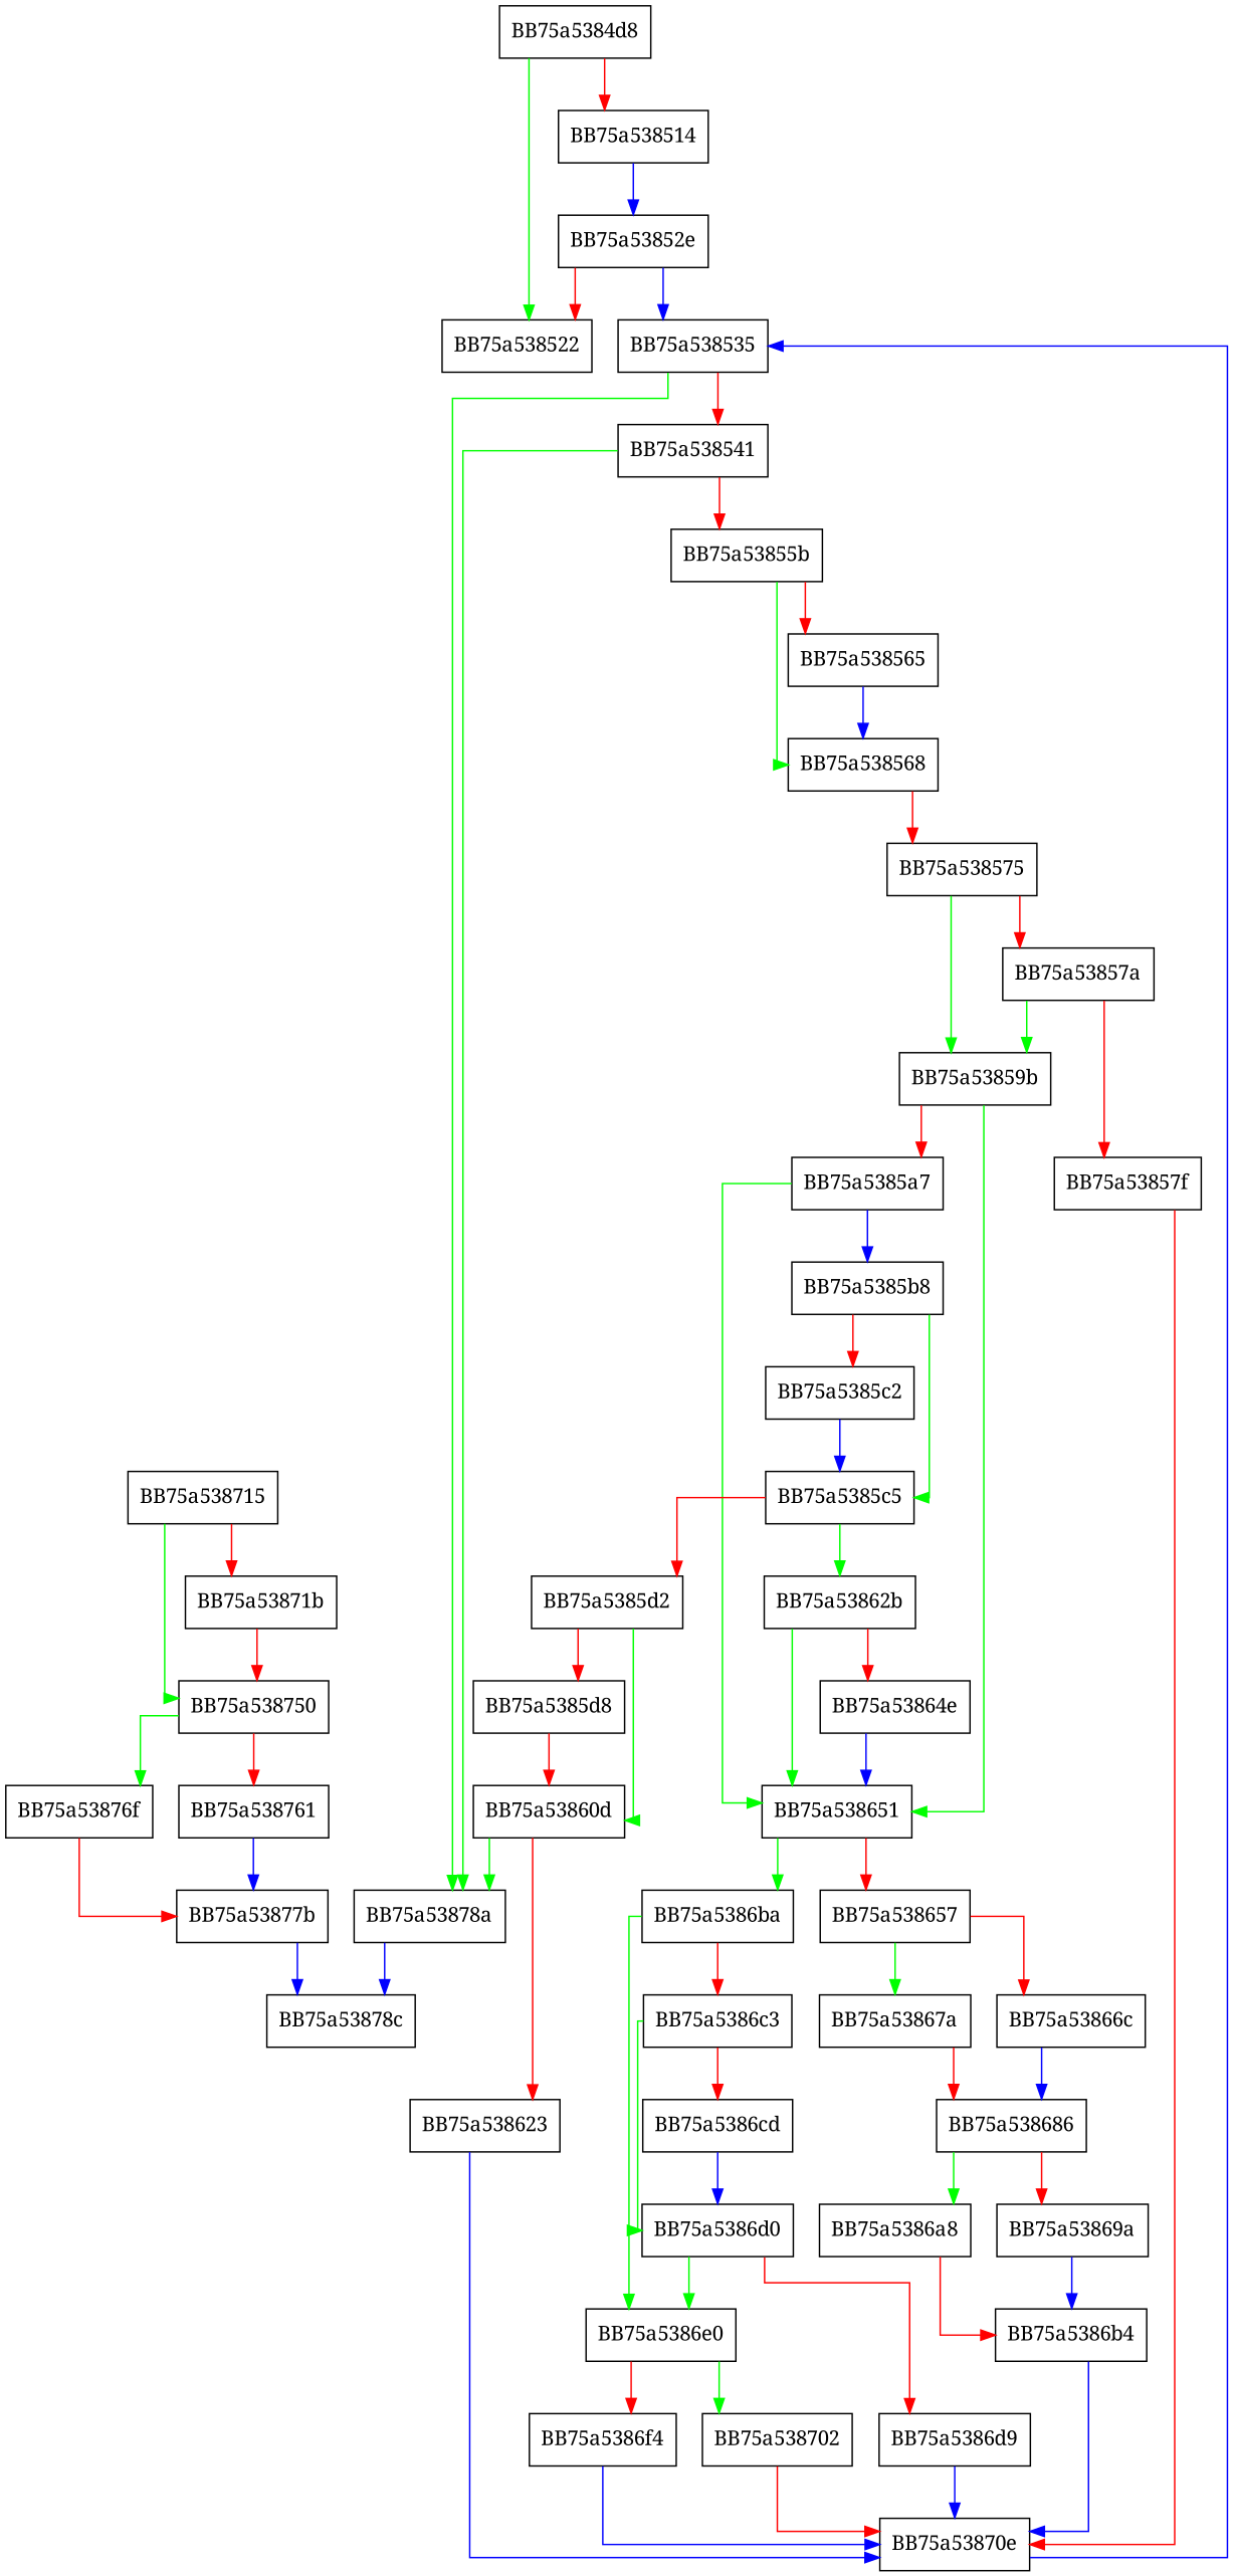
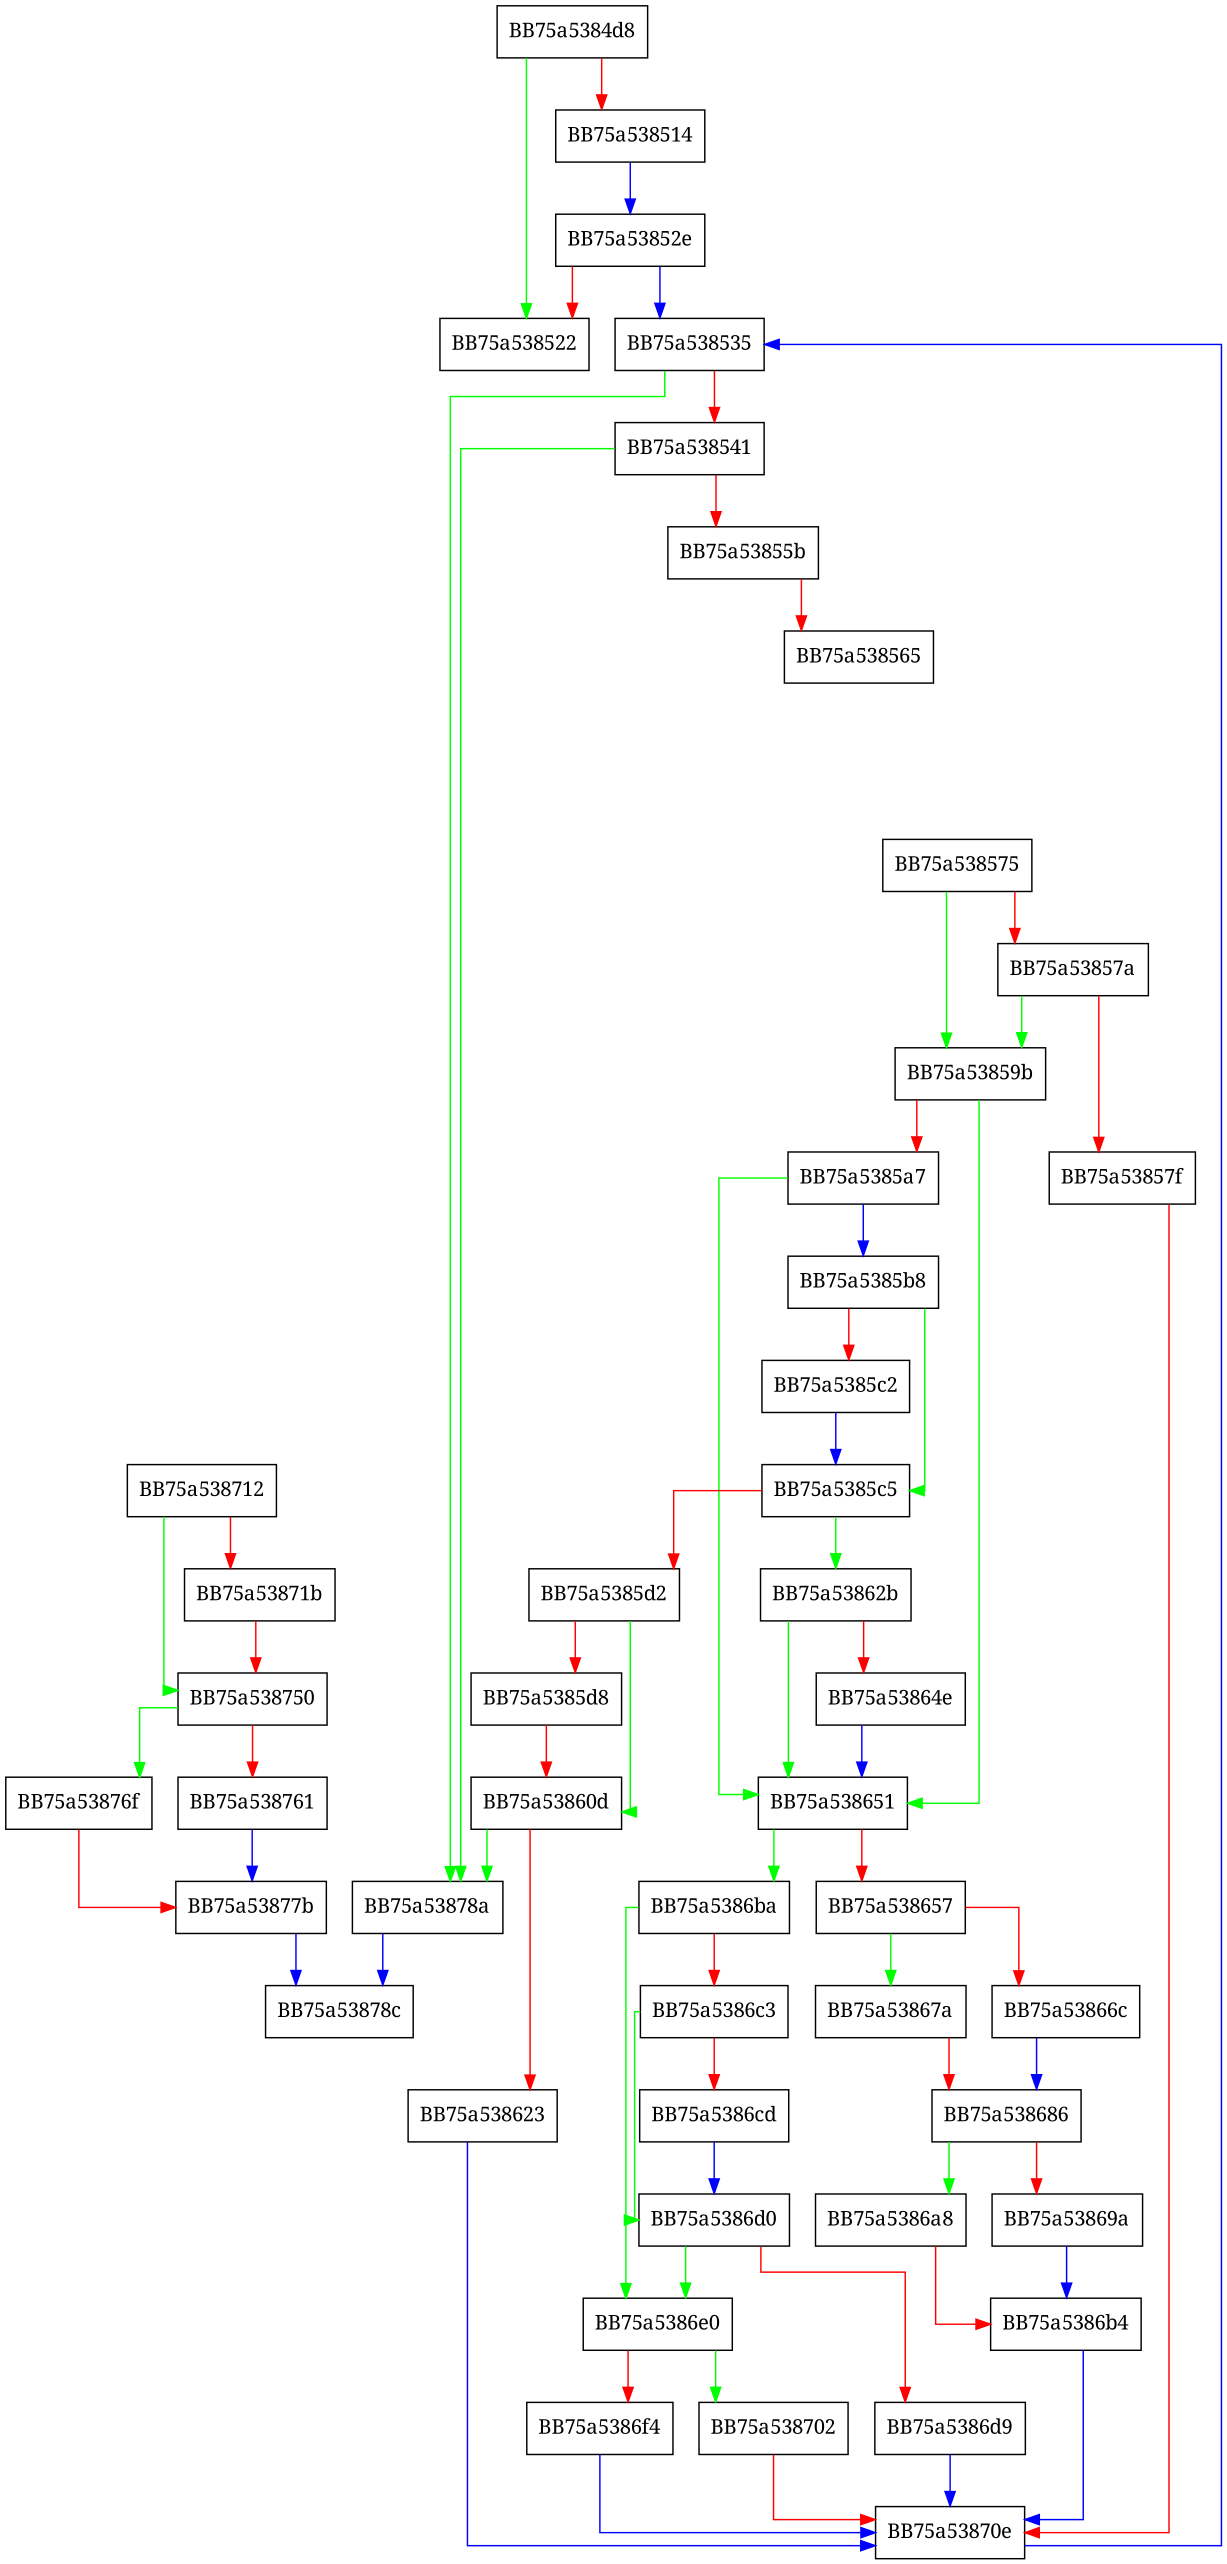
  digraph {
    fontname="Noto Serif"
    splines=ortho
    node [fontname="Noto Serif" shape=box]
    edge [color=red fontname="Noto Serif"]
    BB75a5384d8
    BB75a538522
    BB75a538514
    BB75a53852e
    BB75a538535
    BB75a53878a
    BB75a538541
    BB75a53878c
    BB75a53855b
-   BB75a538568
    BB75a538565
    BB75a538575
-   BB75a538715
+   BB75a538715 [label=BB75a538712]
    BB75a538750
    BB75a53871b
    BB75a53859b
    BB75a53857a
    BB75a53876f
    BB75a538761
    BB75a538651
    BB75a5385a7
    BB75a53857f
    BB75a5386ba
    BB75a538657
    BB75a5385b8
    BB75a53870e
    BB75a5386e0
    BB75a5386c3
    BB75a53867a
    BB75a53866c
    BB75a5385c5
    BB75a5385c2
    BB75a53862b
    BB75a5385d2
    BB75a53864e
    BB75a53860d
    BB75a5385d8
    BB75a538623
    BB75a538702
    BB75a5386f4
    BB75a5386d0
    BB75a5386cd
    BB75a538686
    BB75a5386a8
    BB75a53869a
    BB75a5386b4
    BB75a5386d9
    BB75a53877b
    BB75a5384d8 -> BB75a538522 [color=green]
    BB75a5384d8 -> BB75a538514
    BB75a538514 -> BB75a53852e [color=blue]
    BB75a53852e -> BB75a538522
    BB75a53852e -> BB75a538535 [color=blue]
    BB75a538535 -> BB75a53878a [color=green]
    BB75a538535 -> BB75a538541
    BB75a53878a -> BB75a53878c [color=blue]
    BB75a538541 -> BB75a53878a [color=green]
    BB75a538541 -> BB75a53855b
-   BB75a53855b -> BB75a538568 [color=green]
    BB75a53855b -> BB75a538565
-   BB75a538568 -> BB75a538575
-   BB75a538565 -> BB75a538568 [color=blue]
    BB75a538575 -> BB75a53859b [color=green]
    BB75a538575 -> BB75a53857a
    BB75a538715 -> BB75a538750 [color=green]
    BB75a538715 -> BB75a53871b
    BB75a538750 -> BB75a53876f [color=green]
    BB75a538750 -> BB75a538761
    BB75a53871b -> BB75a538750
    BB75a53859b -> BB75a538651 [color=green]
    BB75a53859b -> BB75a5385a7
    BB75a53857a -> BB75a53859b [color=green]
    BB75a53857a -> BB75a53857f
    BB75a53876f -> BB75a53877b
    BB75a538761 -> BB75a53877b [color=blue]
    BB75a538651 -> BB75a5386ba [color=green]
    BB75a538651 -> BB75a538657
    BB75a5385a7 -> BB75a538651 [color=green]
    BB75a5385a7 -> BB75a5385b8 [color=blue]
    BB75a53857f -> BB75a53870e
    BB75a5386ba -> BB75a5386e0 [color=green]
    BB75a5386ba -> BB75a5386c3
    BB75a538657 -> BB75a53867a [color=green]
    BB75a538657 -> BB75a53866c
    BB75a5385b8 -> BB75a5385c5 [color=green]
    BB75a5385b8 -> BB75a5385c2
    BB75a53870e -> BB75a538535 [color=blue]
    BB75a5386e0 -> BB75a538702 [color=green]
    BB75a5386e0 -> BB75a5386f4
    BB75a5386c3 -> BB75a5386d0 [color=green]
    BB75a5386c3 -> BB75a5386cd
    BB75a53867a -> BB75a538686
    BB75a53866c -> BB75a538686 [color=blue]
    BB75a5385c5 -> BB75a53862b [color=green]
    BB75a5385c5 -> BB75a5385d2
    BB75a5385c2 -> BB75a5385c5 [color=blue]
    BB75a53862b -> BB75a538651 [color=green]
    BB75a53862b -> BB75a53864e
    BB75a5385d2 -> BB75a53860d [color=green]
    BB75a5385d2 -> BB75a5385d8
    BB75a53864e -> BB75a538651 [color=blue]
    BB75a53860d -> BB75a53878a [color=green]
    BB75a53860d -> BB75a538623
    BB75a5385d8 -> BB75a53860d
    BB75a538623 -> BB75a53870e [color=blue]
    BB75a538702 -> BB75a53870e
    BB75a5386f4 -> BB75a53870e [color=blue]
    BB75a5386d0 -> BB75a5386e0 [color=green]
    BB75a5386d0 -> BB75a5386d9
    BB75a5386cd -> BB75a5386d0 [color=blue]
    BB75a538686 -> BB75a5386a8 [color=green]
    BB75a538686 -> BB75a53869a
    BB75a5386a8 -> BB75a5386b4
    BB75a53869a -> BB75a5386b4 [color=blue]
    BB75a5386b4 -> BB75a53870e [color=blue]
    BB75a5386d9 -> BB75a53870e [color=blue]
    BB75a53877b -> BB75a53878c [color=blue]
  }
